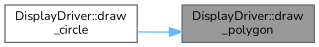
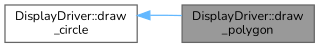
  digraph {
    rankdir=RL
    fontname=Nunito
    node [fontname=Nunito fontsize=10 shape=box style=filled]
    n1 [color=gray40 fillcolor=grey60 fontcolor=black height=0.2 label="DisplayDriver::draw\l_polygon" width=0.4]
    n2 [color=grey40 fillcolor=white height=0.2 label="DisplayDriver::draw\l_circle" width=0.4]
-   n1 -> n2 [color=steelblue1 dir=back fontname=Nunito fontsize=10 labelfontname=Helvetica labelfontsize=10 style=solid]
+   n2 -> n1 [color=steelblue1 dir=back fontname=Nunito fontsize=10 labelfontname=Helvetica labelfontsize=10 style=solid]
  }
